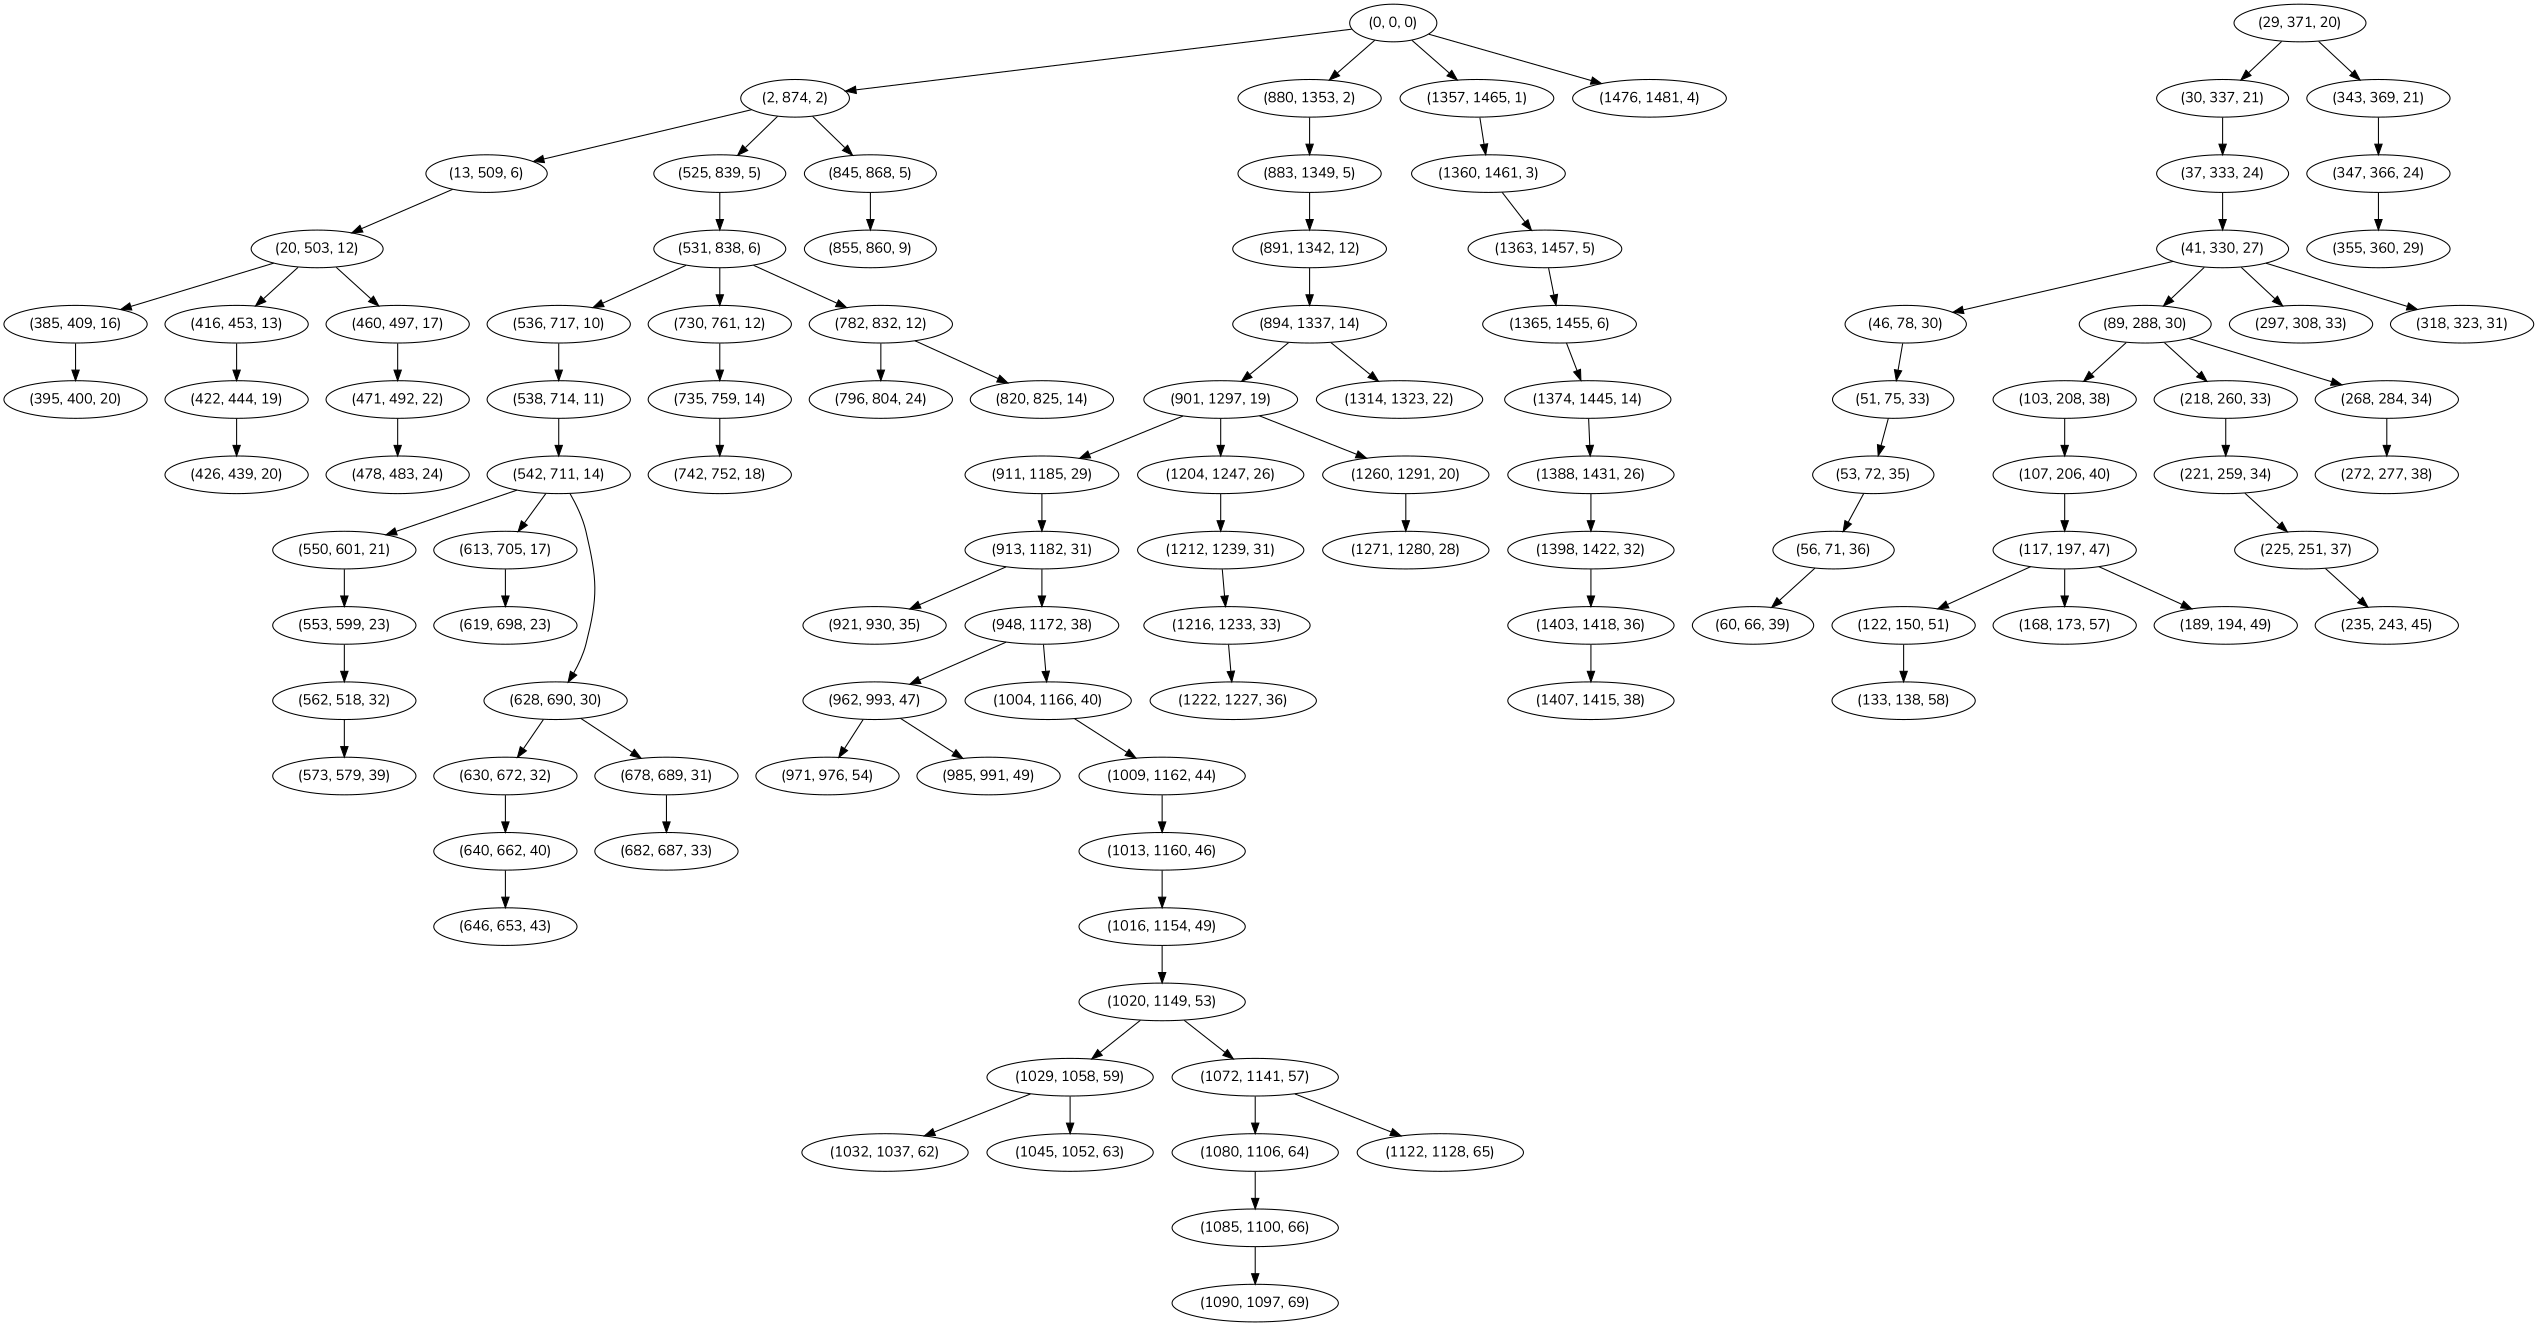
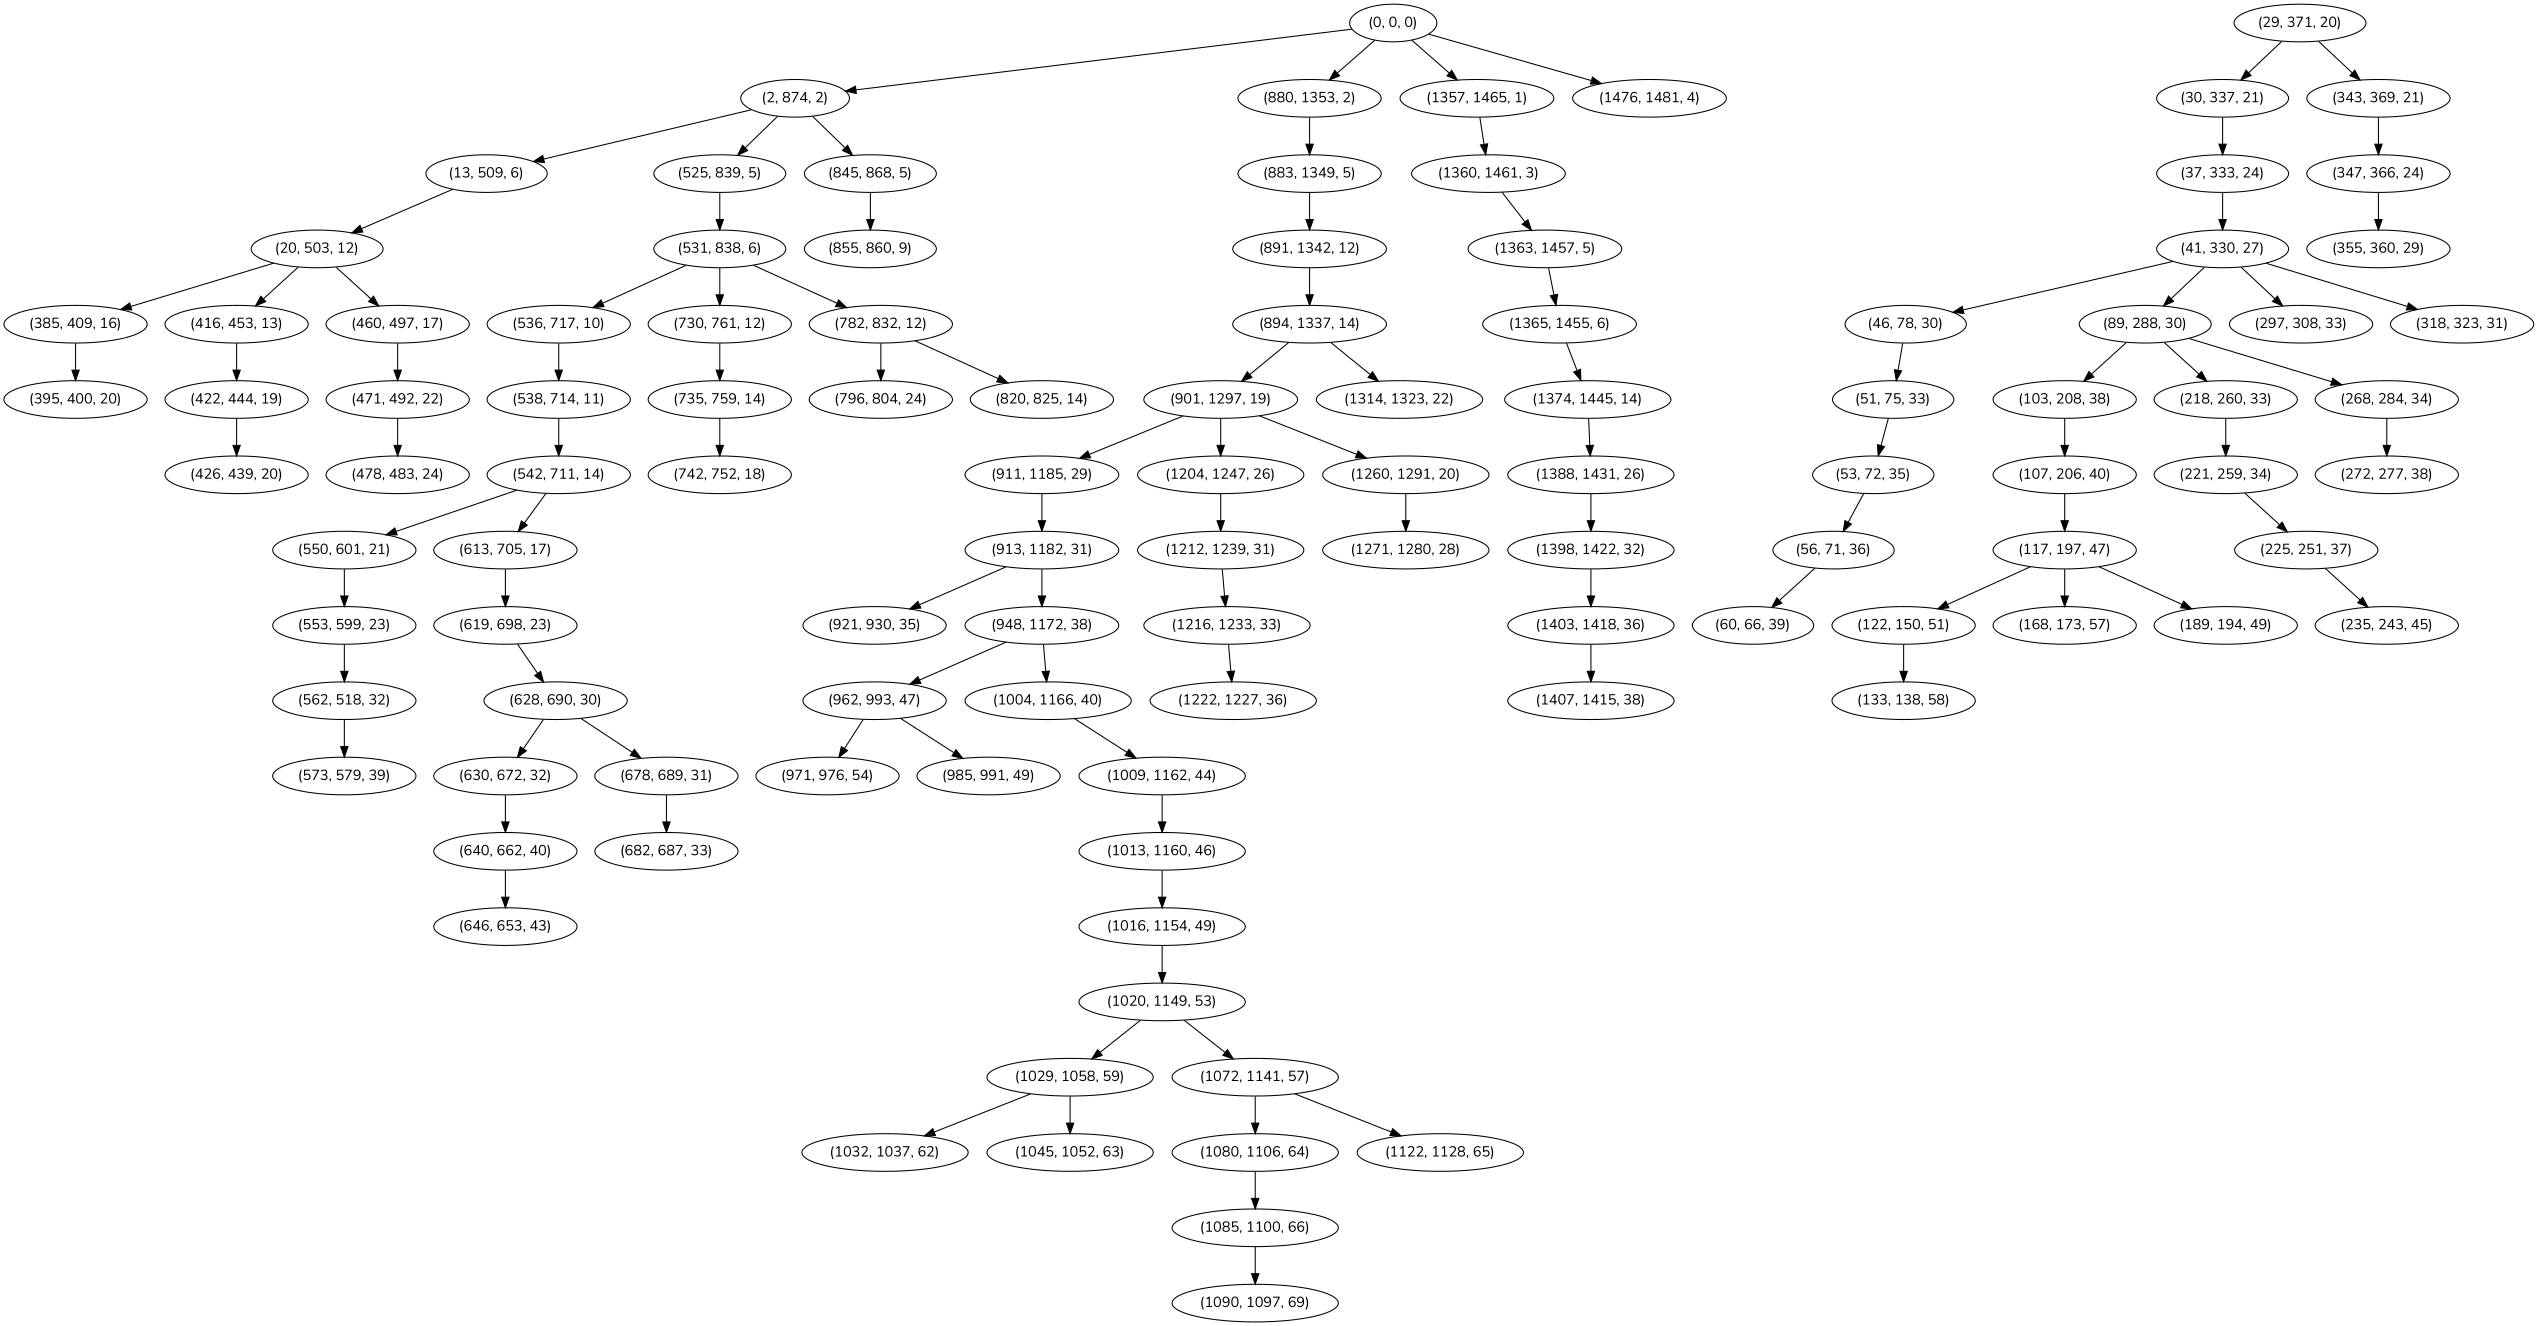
  digraph {
    fontname=Nunito
    node [fontname=Nunito]
    edge [fontname=Nunito]
    "(0, 0, 0)"
    "(2, 874, 2)"
    "(880, 1353, 2)"
    "(1357, 1465, 1)"
    "(1476, 1481, 4)"
    "(13, 509, 6)"
    "(525, 839, 5)"
    "(845, 868, 5)"
    "(883, 1349, 5)"
    "(1360, 1461, 3)"
    "(20, 503, 12)"
    "(531, 838, 6)"
    "(855, 860, 9)"
    "(385, 409, 16)"
    "(416, 453, 13)"
    "(460, 497, 17)"
    "(395, 400, 20)"
    "(422, 444, 19)"
    "(471, 492, 22)"
    "(29, 371, 20)"
    "(30, 337, 21)"
    "(343, 369, 21)"
    "(37, 333, 24)"
    "(347, 366, 24)"
    "(41, 330, 27)"
    "(46, 78, 30)"
    "(89, 288, 30)"
    "(297, 308, 33)"
    "(318, 323, 31)"
    "(51, 75, 33)"
    "(103, 208, 38)"
    "(218, 260, 33)"
    "(268, 284, 34)"
    "(53, 72, 35)"
    "(56, 71, 36)"
    "(60, 66, 39)"
    "(107, 206, 40)"
    "(221, 259, 34)"
    "(272, 277, 38)"
    "(117, 197, 47)"
    "(122, 150, 51)"
    "(168, 173, 57)"
    "(189, 194, 49)"
    "(133, 138, 58)"
    "(225, 251, 37)"
    "(235, 243, 45)"
    "(355, 360, 29)"
    "(426, 439, 20)"
    "(478, 483, 24)"
    "(536, 717, 10)"
    "(730, 761, 12)"
    "(782, 832, 12)"
    "(538, 714, 11)"
    "(735, 759, 14)"
    "(796, 804, 24)"
    "(820, 825, 14)"
    "(542, 711, 14)"
    "(550, 601, 21)"
    "(613, 705, 17)"
    "(553, 599, 23)"
    "(619, 698, 23)"
    n62 [label="(562, 518, 32)"]
    "(573, 579, 39)"
    "(628, 690, 30)"
    "(630, 672, 32)"
    "(678, 689, 31)"
    "(640, 662, 40)"
    "(682, 687, 33)"
    "(646, 653, 43)"
    "(742, 752, 18)"
    "(891, 1342, 12)"
    "(894, 1337, 14)"
    "(901, 1297, 19)"
    "(1314, 1323, 22)"
    "(911, 1185, 29)"
    "(1204, 1247, 26)"
    "(1260, 1291, 20)"
    "(913, 1182, 31)"
    "(1212, 1239, 31)"
    "(1271, 1280, 28)"
    "(921, 930, 35)"
    "(948, 1172, 38)"
    "(962, 993, 47)"
    "(1004, 1166, 40)"
    "(971, 976, 54)"
    "(985, 991, 49)"
    "(1009, 1162, 44)"
    "(1013, 1160, 46)"
    "(1016, 1154, 49)"
    "(1020, 1149, 53)"
    "(1029, 1058, 59)"
    "(1072, 1141, 57)"
    "(1032, 1037, 62)"
    "(1045, 1052, 63)"
    "(1080, 1106, 64)"
    "(1122, 1128, 65)"
    "(1085, 1100, 66)"
    "(1090, 1097, 69)"
    "(1216, 1233, 33)"
    "(1222, 1227, 36)"
    "(1363, 1457, 5)"
    "(1365, 1455, 6)"
    "(1374, 1445, 14)"
    "(1388, 1431, 26)"
    "(1398, 1422, 32)"
    "(1403, 1418, 36)"
    "(1407, 1415, 38)"
    "(0, 0, 0)" -> "(2, 874, 2)"
    "(0, 0, 0)" -> "(880, 1353, 2)"
    "(0, 0, 0)" -> "(1357, 1465, 1)"
    "(0, 0, 0)" -> "(1476, 1481, 4)"
    "(2, 874, 2)" -> "(13, 509, 6)"
    "(2, 874, 2)" -> "(525, 839, 5)"
    "(2, 874, 2)" -> "(845, 868, 5)"
    "(880, 1353, 2)" -> "(883, 1349, 5)"
    "(1357, 1465, 1)" -> "(1360, 1461, 3)"
    "(13, 509, 6)" -> "(20, 503, 12)"
    "(525, 839, 5)" -> "(531, 838, 6)"
    "(845, 868, 5)" -> "(855, 860, 9)"
    "(883, 1349, 5)" -> "(891, 1342, 12)"
    "(1360, 1461, 3)" -> "(1363, 1457, 5)"
    "(20, 503, 12)" -> "(385, 409, 16)"
    "(20, 503, 12)" -> "(416, 453, 13)"
    "(20, 503, 12)" -> "(460, 497, 17)"
    "(531, 838, 6)" -> "(536, 717, 10)"
    "(531, 838, 6)" -> "(730, 761, 12)"
    "(531, 838, 6)" -> "(782, 832, 12)"
    "(385, 409, 16)" -> "(395, 400, 20)"
    "(416, 453, 13)" -> "(422, 444, 19)"
    "(460, 497, 17)" -> "(471, 492, 22)"
    "(422, 444, 19)" -> "(426, 439, 20)"
    "(471, 492, 22)" -> "(478, 483, 24)"
    "(29, 371, 20)" -> "(30, 337, 21)"
    "(29, 371, 20)" -> "(343, 369, 21)"
    "(30, 337, 21)" -> "(37, 333, 24)"
    "(343, 369, 21)" -> "(347, 366, 24)"
    "(37, 333, 24)" -> "(41, 330, 27)"
    "(347, 366, 24)" -> "(355, 360, 29)"
    "(41, 330, 27)" -> "(46, 78, 30)"
    "(41, 330, 27)" -> "(89, 288, 30)"
    "(41, 330, 27)" -> "(297, 308, 33)"
    "(41, 330, 27)" -> "(318, 323, 31)"
    "(46, 78, 30)" -> "(51, 75, 33)"
    "(89, 288, 30)" -> "(103, 208, 38)"
    "(89, 288, 30)" -> "(218, 260, 33)"
    "(89, 288, 30)" -> "(268, 284, 34)"
    "(51, 75, 33)" -> "(53, 72, 35)"
    "(103, 208, 38)" -> "(107, 206, 40)"
    "(218, 260, 33)" -> "(221, 259, 34)"
    "(268, 284, 34)" -> "(272, 277, 38)"
    "(53, 72, 35)" -> "(56, 71, 36)"
    "(56, 71, 36)" -> "(60, 66, 39)"
    "(107, 206, 40)" -> "(117, 197, 47)"
    "(221, 259, 34)" -> "(225, 251, 37)"
    "(117, 197, 47)" -> "(122, 150, 51)"
    "(117, 197, 47)" -> "(168, 173, 57)"
    "(117, 197, 47)" -> "(189, 194, 49)"
    "(122, 150, 51)" -> "(133, 138, 58)"
    "(225, 251, 37)" -> "(235, 243, 45)"
    "(536, 717, 10)" -> "(538, 714, 11)"
    "(730, 761, 12)" -> "(735, 759, 14)"
    "(782, 832, 12)" -> "(796, 804, 24)"
    "(782, 832, 12)" -> "(820, 825, 14)"
    "(538, 714, 11)" -> "(542, 711, 14)"
    "(735, 759, 14)" -> "(742, 752, 18)"
    "(542, 711, 14)" -> "(550, 601, 21)"
    "(542, 711, 14)" -> "(613, 705, 17)"
    "(550, 601, 21)" -> "(553, 599, 23)"
    "(613, 705, 17)" -> "(619, 698, 23)"
    "(553, 599, 23)" -> n62
-   "(542, 711, 14)" -> "(628, 690, 30)"
+   "(619, 698, 23)" -> "(628, 690, 30)"
    n62 -> "(573, 579, 39)"
    "(628, 690, 30)" -> "(630, 672, 32)"
    "(628, 690, 30)" -> "(678, 689, 31)"
    "(630, 672, 32)" -> "(640, 662, 40)"
    "(678, 689, 31)" -> "(682, 687, 33)"
    "(640, 662, 40)" -> "(646, 653, 43)"
    "(891, 1342, 12)" -> "(894, 1337, 14)"
    "(894, 1337, 14)" -> "(901, 1297, 19)"
    "(894, 1337, 14)" -> "(1314, 1323, 22)"
    "(901, 1297, 19)" -> "(911, 1185, 29)"
    "(901, 1297, 19)" -> "(1204, 1247, 26)"
    "(901, 1297, 19)" -> "(1260, 1291, 20)"
    "(911, 1185, 29)" -> "(913, 1182, 31)"
    "(1204, 1247, 26)" -> "(1212, 1239, 31)"
    "(1260, 1291, 20)" -> "(1271, 1280, 28)"
    "(913, 1182, 31)" -> "(921, 930, 35)"
    "(913, 1182, 31)" -> "(948, 1172, 38)"
    "(1212, 1239, 31)" -> "(1216, 1233, 33)"
    "(948, 1172, 38)" -> "(962, 993, 47)"
    "(948, 1172, 38)" -> "(1004, 1166, 40)"
    "(962, 993, 47)" -> "(971, 976, 54)"
    "(962, 993, 47)" -> "(985, 991, 49)"
    "(1004, 1166, 40)" -> "(1009, 1162, 44)"
    "(1009, 1162, 44)" -> "(1013, 1160, 46)"
    "(1013, 1160, 46)" -> "(1016, 1154, 49)"
    "(1016, 1154, 49)" -> "(1020, 1149, 53)"
    "(1020, 1149, 53)" -> "(1029, 1058, 59)"
    "(1020, 1149, 53)" -> "(1072, 1141, 57)"
    "(1029, 1058, 59)" -> "(1032, 1037, 62)"
    "(1029, 1058, 59)" -> "(1045, 1052, 63)"
    "(1072, 1141, 57)" -> "(1080, 1106, 64)"
    "(1072, 1141, 57)" -> "(1122, 1128, 65)"
    "(1080, 1106, 64)" -> "(1085, 1100, 66)"
    "(1085, 1100, 66)" -> "(1090, 1097, 69)"
    "(1216, 1233, 33)" -> "(1222, 1227, 36)"
    "(1363, 1457, 5)" -> "(1365, 1455, 6)"
    "(1365, 1455, 6)" -> "(1374, 1445, 14)"
    "(1374, 1445, 14)" -> "(1388, 1431, 26)"
    "(1388, 1431, 26)" -> "(1398, 1422, 32)"
    "(1398, 1422, 32)" -> "(1403, 1418, 36)"
    "(1403, 1418, 36)" -> "(1407, 1415, 38)"
  }
